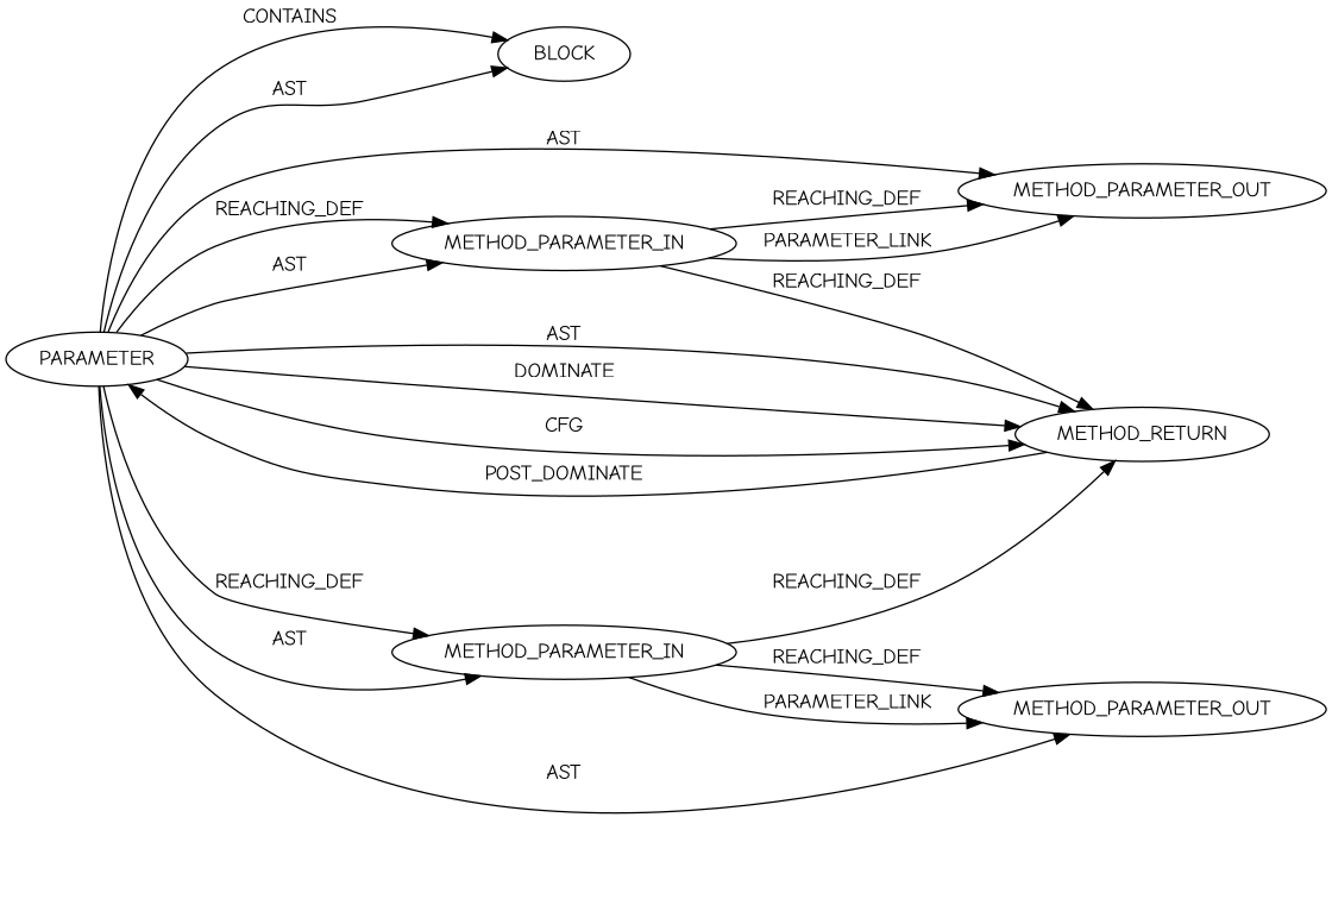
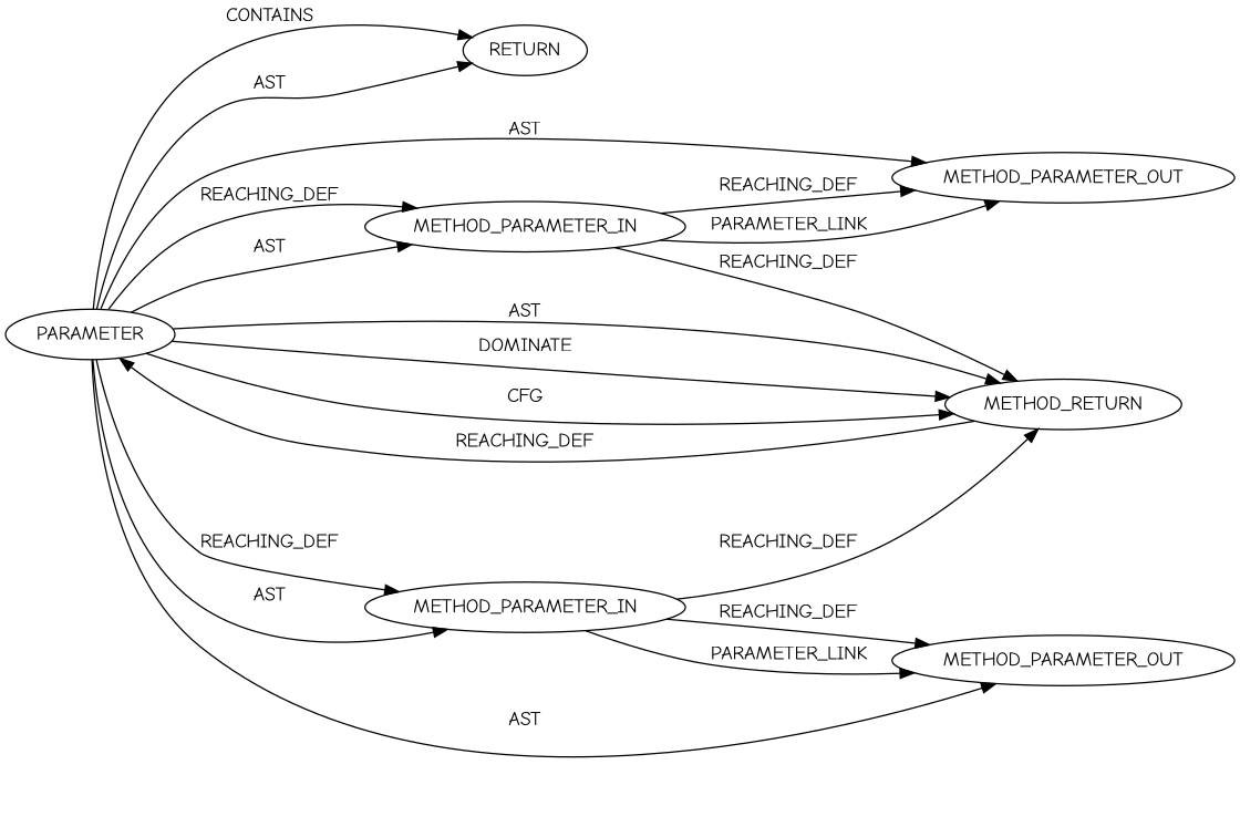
  digraph {
    fontname="Comic Neue"
    rankdir=LR
    node [CODE="<empty>" ORDER=1 TYPE_FULL_NAME=ANY fontname="Comic Neue" EVALUATION_STRATEGY=BY_VALUE IS_VARIADIC=false]
    edge [fontname="Comic Neue"]
-   n1 [ARGUMENT_INDEX=1 label=BLOCK EVALUATION_STRATEGY="" IS_VARIADIC=""]
+   n1 [ARGUMENT_INDEX=1 label=RETURN EVALUATION_STRATEGY="" IS_VARIADIC=""]
    n2 [AST_PARENT_FULL_NAME="<global>" AST_PARENT_TYPE=NAMESPACE_BLOCK FILENAME="<empty>" FULL_NAME=ceph_addr_set_port IS_EXTERNAL=true NAME=ceph_addr_set_port ORDER=0 label=PARAMETER TYPE_FULL_NAME="" EVALUATION_STRATEGY="" IS_VARIADIC=""]
    n3 [CODE=p1 INDEX=1 NAME=p1 label=METHOD_PARAMETER_OUT]
    n4 [CODE=p1 INDEX=1 NAME=p1 label=METHOD_PARAMETER_IN]
    n5 [CODE=RET ORDER=2 label=METHOD_RETURN IS_VARIADIC=""]
    n6 [CODE=p2 INDEX=2 NAME=p2 ORDER=2 label=METHOD_PARAMETER_OUT]
    n7 [CODE=p2 INDEX=2 NAME=p2 ORDER=2 label=METHOD_PARAMETER_IN]
    n2 -> n1 [label=CONTAINS]
    n2 -> n1 [label=AST]
    n2 -> n3 [label=AST]
    n2 -> n4 [label=REACHING_DEF]
    n2 -> n4 [label=AST]
    n2 -> n5 [label=AST]
    n2 -> n5 [label=DOMINATE]
    n2 -> n5 [label=CFG]
    n2 -> n6 [label=AST]
    n2 -> n7 [label=AST]
    n2 -> n7 [label=REACHING_DEF]
    n4 -> n3 [VARIABLE=p1 label=REACHING_DEF]
    n4 -> n3 [label=PARAMETER_LINK]
    n4 -> n5 [VARIABLE=p1 label=REACHING_DEF]
-   n5 -> n2 [label=POST_DOMINATE]
+   n5 -> n2 [label=REACHING_DEF]
    n7 -> n5 [VARIABLE=p2 label=REACHING_DEF]
    n7 -> n6 [VARIABLE=p2 label=REACHING_DEF]
    n7 -> n6 [label=PARAMETER_LINK]
  }
